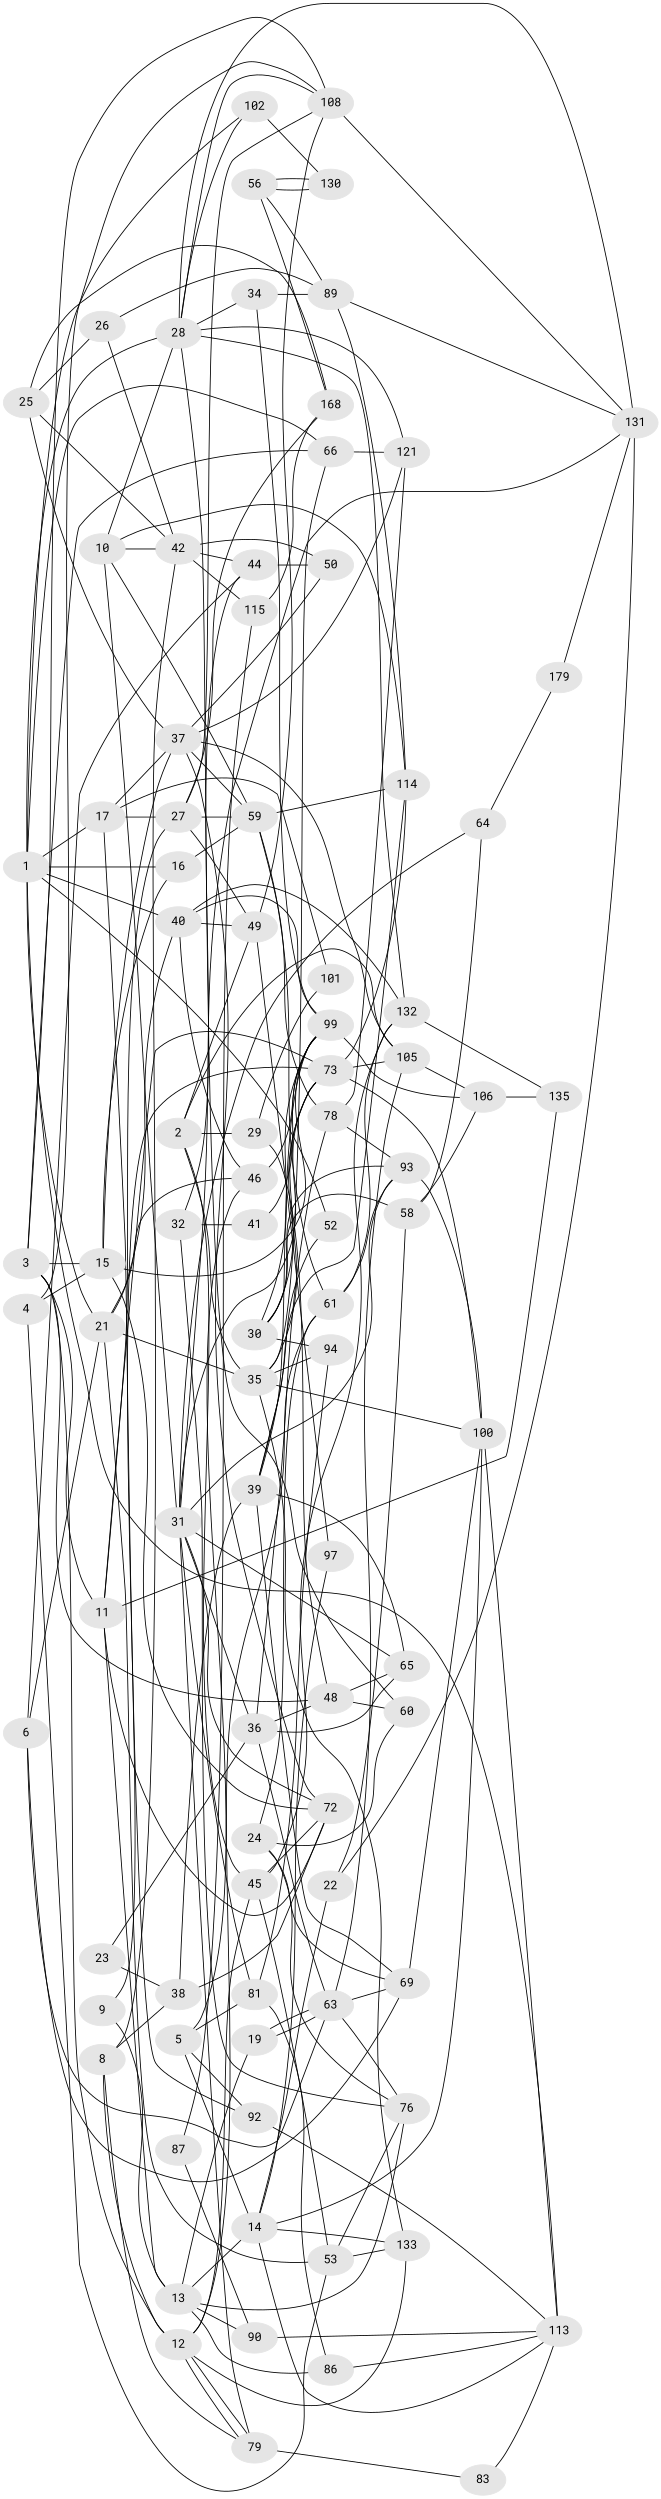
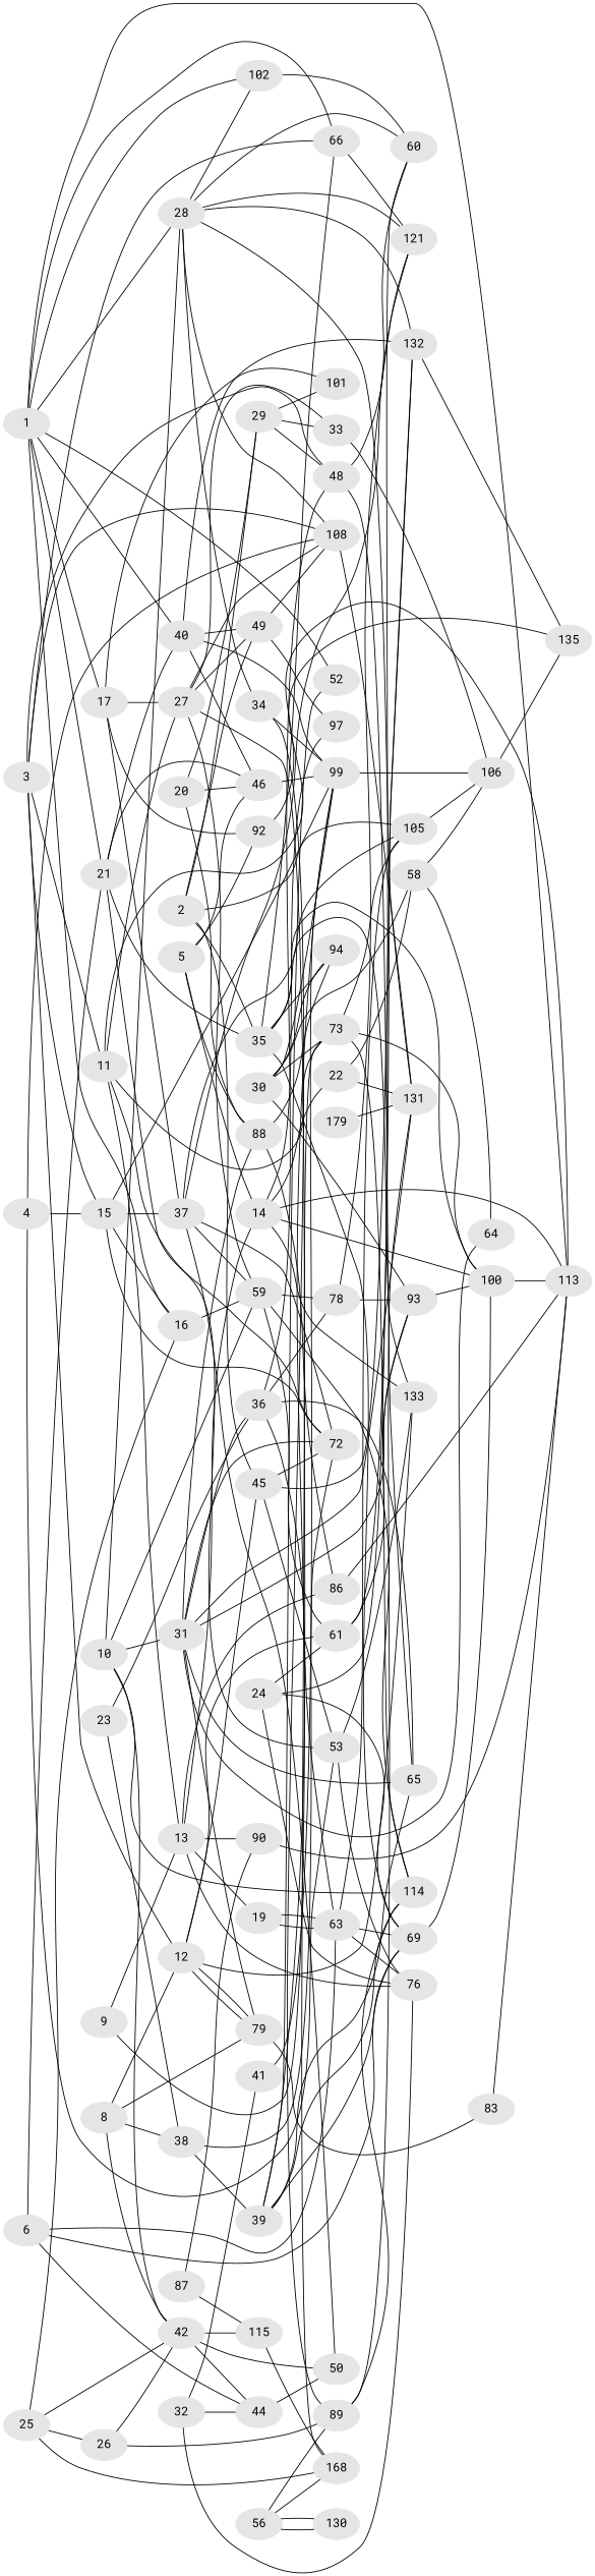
  graph {
    fontname="Roboto Mono"
    rankdir=LR
    node [color=gray90 fontname="Roboto Mono" style=filled]
    edge [fontname="Roboto Mono"]
    1 [super="+86"]
    16
    17 [super="+75"]
    21 [super="+125"]
    28 [super="+137"]
    40 [super="+116"]
    52
    66
    102
    113 [super="+122"]
    59 [super="+67"]
    92
    27 [super="+117"]
    37 [super="+74"]
    101
    35 [super="+120"]
    53 [super="+88"]
    46 [super="+110"]
    108 [super="+124"]
    60
    131 [super="+136"]
    34
    121
    132
    49 [super="+127"]
    99 [super="+118"]
    130
    29 [super="+55"]
    48
+   33 [super="+43"]
    2
    45 [super="+70"]
    105
    69 [super="+126"]
    133
    100
    94
    72 [super="+84"]
    97
    106 [super="+112"]
    3 [super="+47"]
    11 [super="+71"]
    12 [super="+62"]
    15 [super="+68"]
    13 [super="+57"]
    73 [super="+85"]
    135
    79 [super="+98"]
    61 [super="+96"]
    65 [super="+134"]
    4
    76
    14 [super="+109"]
    22
    5
-   81
+   81 [label=88]
    n57 [label=86]
    6
    44
    63 [super="+91"]
    50
    8
    38 [super="+51"]
    42 [super="+129"]
    39 [super="+54"]
    115
    83
    90 [super="+95"]
    19
    9
    114
    10 [super="+123"]
    31 [super="+80"]
    36 [super="+104"]
    93 [super="+111"]
    64
    78
    n78 [label=168]
    58 [super="+107"]
+   20
    23
    24
    25
    26
    89 [super="+103"]
    30
    n87 [label=179]
    32 [super="+77"]
    41
    56
    87
    1 -- 16
    1 -- 17
    1 -- 21
    1 -- 28
    1 -- 40
    1 -- 52
    1 -- 66
    1 -- 102
    1 -- 113
    16 -- 59
    17 -- 92
    17 -- 27
    17 -- 37
    17 -- 101
    21 -- 40
    21 -- 35
    21 -- 53
    21 -- 46
    28 -- 102
    28 -- 108
    28 -- 60
    28 -- 131
    28 -- 34
    28 -- 121
    28 -- 132
    40 -- 46
    40 -- 132
    40 -- 49
    40 -- 99
    66 -- 121
-   102 -- 130
+   102 -- 60
    59 -- 61
    59 -- 114
    59 -- 78 [weight=2]
    92 -- 113
    27 -- 59
    27 -- 108
    27 -- 49
+   27 -- 33
    27 -- n78
    37 -- 59
    37 -- 121
    37 -- 105
    37 -- 72
    37 -- 50
    35 -- 66
-   35 -- 73
+   35 -- 69
    35 -- 133
    35 -- 100
    35 -- 94
    53 -- 133
    53 -- 76
    46 -- 99
    108 -- 131
    34 -- 99
    34 -- 89
    132 -- 135
    49 -- 108
    49 -- 97
    99 -- 106
    29 -- 101
    29 -- 48
+   29 -- 33
    48 -- 60
    48 -- 65
+   33 -- 106
    2 -- 35
    2 -- 49
    2 -- 29
    2 -- 45
    2 -- 105
    45 -- 53
    45 -- 132
    45 -- 72
    105 -- 106
    69 -- 100
    100 -- 113
    106 -- 135
    3 -- 66
    3 -- 108
    3 -- 48
    3 -- 11
    3 -- 12
    3 -- 15
    11 -- 27
    11 -- 72
    11 -- 13
    11 -- 73
    11 -- 135
    12 -- 45
    12 -- 133
    12 -- 79
    12 -- 79
    12 -- 61
    15 -- 16
    15 -- 37
    15 -- 99
    15 -- 72
    13 -- 76
    13 -- 14
    13 -- n57
    13 -- 90
    13 -- 19
    73 -- 105
    73 -- 100
    73 -- 114
    79 -- 83
    61 -- 132
    61 -- 93
    4 -- 53
    4 -- 108
    4 -- 15
    14 -- 113
    14 -- 133
    14 -- 100
    14 -- 97
    14 -- 22
    22 -- 131
    22 -- 58
    5 -- 92
    5 -- 46
    5 -- 14
    5 -- 81
    81 -- 94
    81 -- n57
    n57 -- 113
    6 -- 21
    6 -- 69
    6 -- 44
    6 -- 63
    44 -- 50
    63 -- 105
    63 -- 69 [weight=2]
    63 -- 76
    8 -- 12
    8 -- 79
    8 -- 38
    8 -- 42
    38 -- 72
    38 -- 39
    42 -- 44
    42 -- 50
    42 -- 115
    39 -- 52
    39 -- 99
    39 -- 69
    39 -- 65
    39 -- 114
    115 -- n78
    83 -- 113
    90 -- 113
    19 -- 63 [weight=2]
    19 -- 63
    9 -- 13
    9 -- 73
    10 -- 28
    10 -- 59
    10 -- 42 [weight=2]
    10 -- 114
    10 -- 31
    31 -- 131
    31 -- 72
-   31 -- 73
    31 -- 79
    31 -- 65 [weight=2]
    31 -- 81
    31 -- 36
    31 -- 93
    31 -- 64
    36 -- 48
    36 -- 65
    36 -- 63
    36 -- 78
    93 -- 100
-   64 -- n87
    78 -- 121
    78 -- 93
    58 -- 106
    58 -- 64
+   20 -- 46
+   20 -- 29
+   20 -- 81
    23 -- 38
    23 -- 36
    24 -- 60
    24 -- 69
    24 -- 61
    24 -- 76
-   25 -- 37
+   25 -- 16
    25 -- 42
    25 -- n78
    25 -- 26
    26 -- 42
    26 -- 89
    89 -- 131
    89 -- 114
    30 -- 99
    30 -- 94
    30 -- 73
    30 -- 93
    30 -- 58
    n87 -- 131
    32 -- 76
    32 -- 44
    32 -- 41
    41 -- 99
    56 -- 130
    56 -- 130
    56 -- n78
    56 -- 89
    87 -- 115
    87 -- 90
  }
